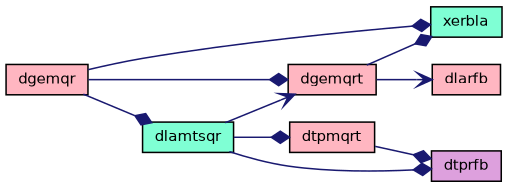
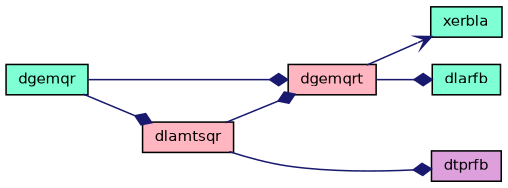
  digraph {
    rankdir=LR
    node [color=black fillcolor=aquamarine fontname=Helvetica fontsize=10 shape=record style=filled]
    edge [arrowhead=diamond color=midnightblue fontname=Helvetica fontsize=10 labelfontname=Helvetica labelfontsize=10 style=solid]
-   n1 [fillcolor=lightpink fontcolor=black height=0.2 label=dgemqr width=0.4]
+   n1 [fontcolor=black height=0.2 label=dgemqr width=0.4]
    n2 [fillcolor=lightpink height=0.2 label=dgemqrt width=0.4]
    n3 [height=0.2 label=xerbla width=0.4]
-   n4 [height=0.2 label=dlamtsqr width=0.4]
-   n5 [fillcolor=lightpink height=0.2 label=dlarfb width=0.4]
-   n6 [fillcolor=lightpink height=0.2 label=dtpmqrt width=0.4]
+   n4 [fillcolor=lightpink height=0.2 label=dlamtsqr width=0.4]
+   n5 [height=0.2 label=dlarfb width=0.4]
    n7 [fillcolor=plum height=0.2 label=dtprfb width=0.4]
    n1 -> n2
-   n1 -> n3
    n1 -> n4
-   n2 -> n3
-   n2 -> n5 [arrowhead=vee]
-   n4 -> n2 [arrowhead=vee]
-   n4 -> n6
+   n2 -> n3 [arrowhead=vee]
+   n2 -> n5
+   n4 -> n2
    n4 -> n7
-   n6 -> n7
  }
